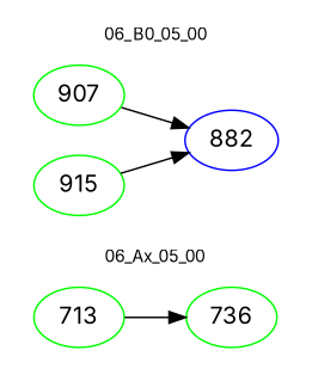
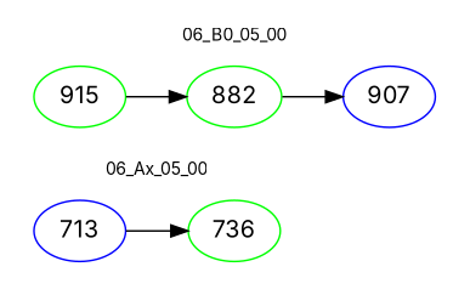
  digraph {
    fontname=Inter
    rankdir=LR
    node [color=green fontname=Inter]
    edge [color=black fontname=Inter]
-   n1 [label=713]
+   n1 [color=blue label=713]
    n2 [label=736]
-   n3 [label=907]
-   n4 [color=blue label=882]
+   n3 [color=blue label=907]
+   n4 [label=882]
    n5 [label=915]
    subgraph cluster_1 {
      color=white
      fontsize=10
      label="06_Ax_05_00"
      n1
      n2
    }
    subgraph cluster_2 {
      color=white
      fontsize=10
      label="06_B0_05_00"
      n3
      n4
      n5
    }
    n1 -> n2
-   n3 -> n4
+   n4 -> n3
    n5 -> n4
  }
